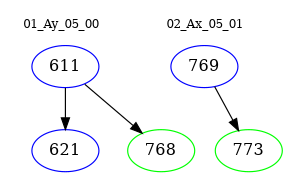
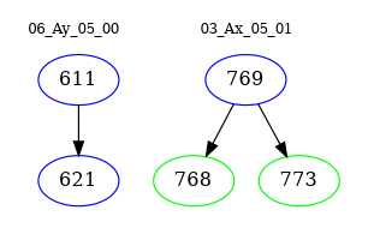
  digraph {
    node [color=blue]
    edge [color=black]
    n1 [label=611]
    n2 [label=621]
    n3 [label=769]
    n4 [color=green label=768]
    n5 [color=green label=773]
    subgraph cluster_1 {
      color=white
      fontsize=10
-     label="01_Ay_05_00"
+     label="06_Ay_05_00"
      n1
      n2
    }
    subgraph cluster_2 {
      color=white
      fontsize=10
-     label="02_Ax_05_01"
+     label="03_Ax_05_01"
      n3
      n4
      n5
    }
    n1 -> n2
-   n1 -> n4
+   n3 -> n4
    n3 -> n5
  }
